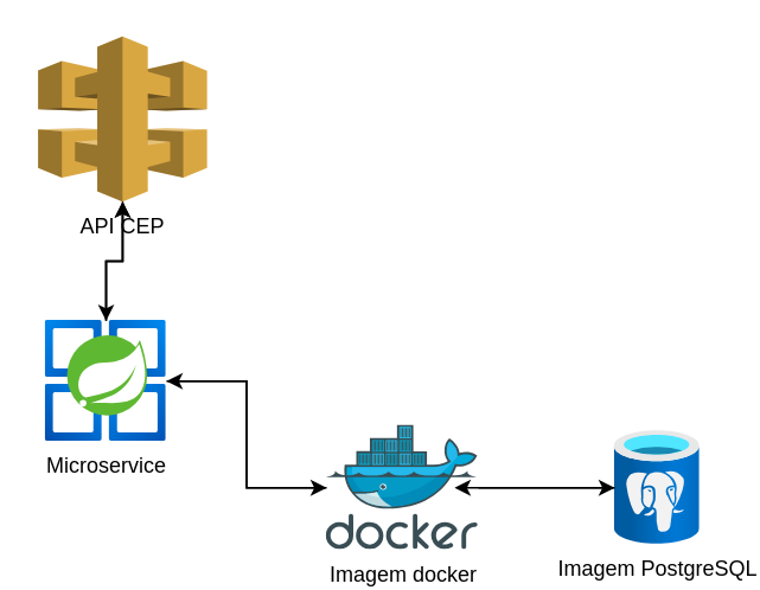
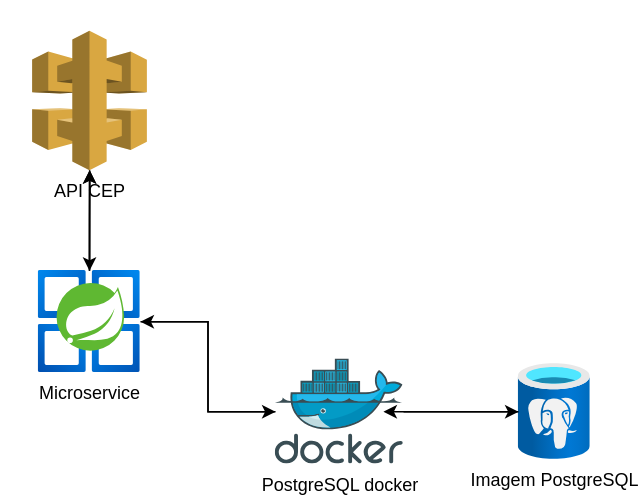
  <mxCell id="0" />
  <mxCell id="1" parent="0" />
  <mxCell id="2" style="edgeStyle=orthogonalEdgeStyle;rounded=0;orthogonalLoop=1;jettySize=auto;html=1;" edge="1" parent="1" source="3" target="7"><mxGeometry relative="1" as="geometry" /></mxCell>
- <mxCell id="3" value="API CEP" style="outlineConnect=0;dashed=0;verticalLabelPosition=bottom;verticalAlign=top;align=center;html=1;shape=mxgraph.aws3.api_gateway;fillColor=#D9A741;gradientColor=none;" vertex="1" parent="1"><mxGeometry x="20.75" y="20" width="95" height="93" as="geometry" /></mxCell>
+ <mxCell id="3" value="API CEP" style="outlineConnect=0;dashed=0;verticalLabelPosition=bottom;verticalAlign=top;align=center;html=1;shape=mxgraph.aws3.api_gateway;fillColor=#D9A741;gradientColor=none;" vertex="1" parent="1"><mxGeometry x="20.75" y="20" width="76.5" height="93" as="geometry" /></mxCell>
  <mxCell id="4" value="" style="edgeStyle=orthogonalEdgeStyle;rounded=0;orthogonalLoop=1;jettySize=auto;html=1;" edge="1" parent="1" source="7" target="10"><mxGeometry relative="1" as="geometry" /></mxCell>
  <mxCell id="5" value="" style="edgeStyle=orthogonalEdgeStyle;rounded=0;orthogonalLoop=1;jettySize=auto;html=1;" edge="1" parent="1" source="7" target="3"><mxGeometry relative="1" as="geometry" /></mxCell>
  <mxCell id="6" style="edgeStyle=orthogonalEdgeStyle;rounded=0;orthogonalLoop=1;jettySize=auto;html=1;" edge="1" parent="1" source="7" target="3"><mxGeometry relative="1" as="geometry" /></mxCell>
  <mxCell id="7" value="Microservice" style="image;aspect=fixed;html=1;points=[];align=center;fontSize=12;image=img/lib/azure2/compute/Azure_Spring_Cloud.svg;" vertex="1" parent="1"><mxGeometry x="25" y="180" width="68" height="68" as="geometry" /></mxCell>
  <mxCell id="8" value="" style="edgeStyle=orthogonalEdgeStyle;rounded=0;orthogonalLoop=1;jettySize=auto;html=1;" edge="1" parent="1" source="10" target="11"><mxGeometry relative="1" as="geometry" /></mxCell>
  <mxCell id="9" style="edgeStyle=orthogonalEdgeStyle;rounded=0;orthogonalLoop=1;jettySize=auto;html=1;" edge="1" parent="1" source="10" target="7"><mxGeometry relative="1" as="geometry" /></mxCell>
- <mxCell id="10" value="Imagem docker" style="image;sketch=0;aspect=fixed;html=1;points=[];align=center;fontSize=12;image=img/lib/mscae/Docker.svg;" vertex="1" parent="1"><mxGeometry x="183" y="239" width="85.36" height="70" as="geometry" /></mxCell>
+ <mxCell id="10" value="PostgreSQL docker" style="image;sketch=0;aspect=fixed;html=1;points=[];align=center;fontSize=12;image=img/lib/mscae/Docker.svg;" vertex="1" parent="1"><mxGeometry x="183" y="239" width="85.36" height="70" as="geometry" /></mxCell>
  <mxCell id="11" value="Imagem PostgreSQL" style="image;aspect=fixed;html=1;points=[];align=center;fontSize=12;image=img/lib/azure2/databases/Azure_Database_PostgreSQL_Server.svg;" vertex="1" parent="1"><mxGeometry x="345" y="242" width="48" height="64" as="geometry" /></mxCell>
  <mxCell id="12" style="edgeStyle=orthogonalEdgeStyle;rounded=0;orthogonalLoop=1;jettySize=auto;html=1;entryX=0.843;entryY=0.5;entryDx=0;entryDy=0;entryPerimeter=0;" edge="1" parent="1" source="11" target="10"><mxGeometry relative="1" as="geometry" /></mxCell>
